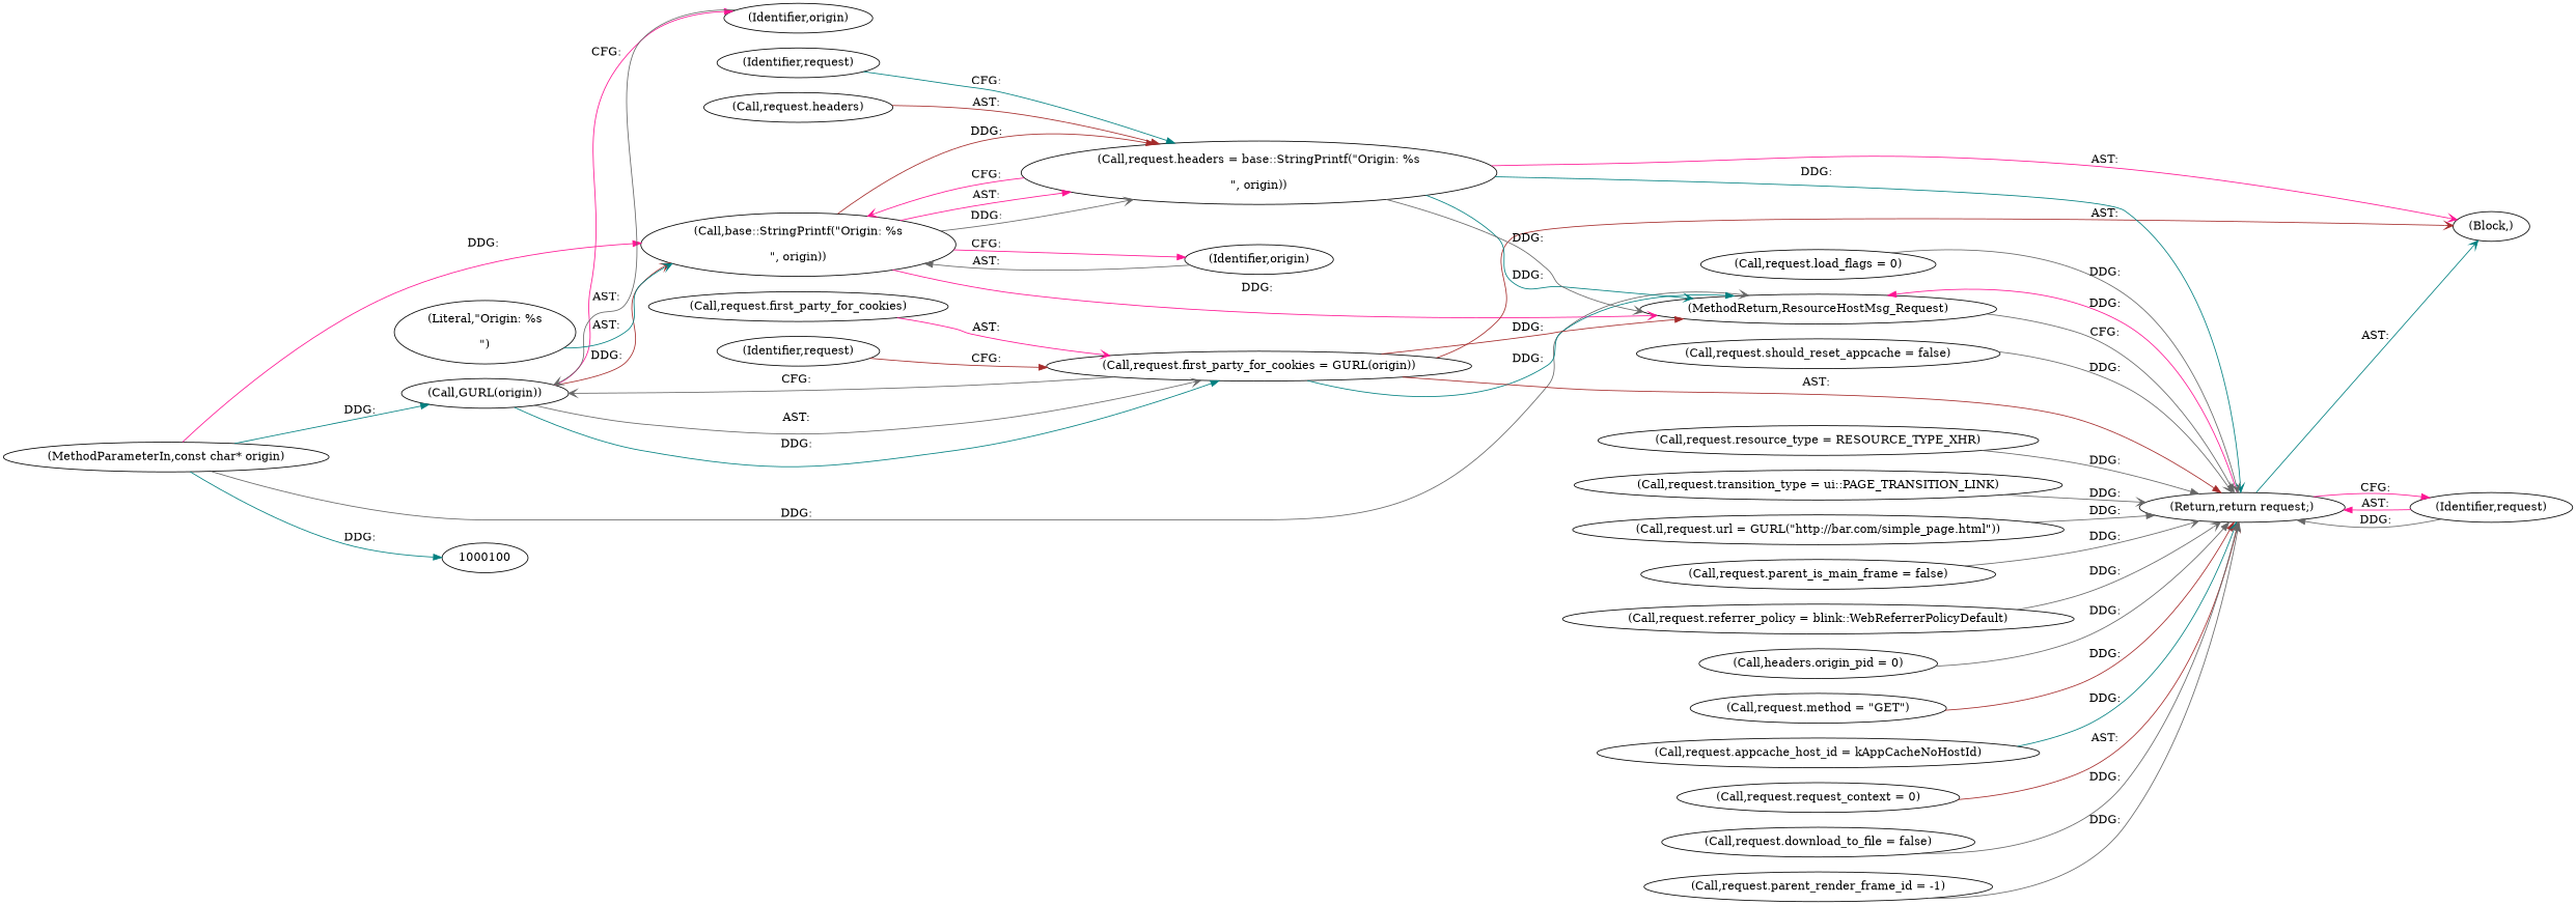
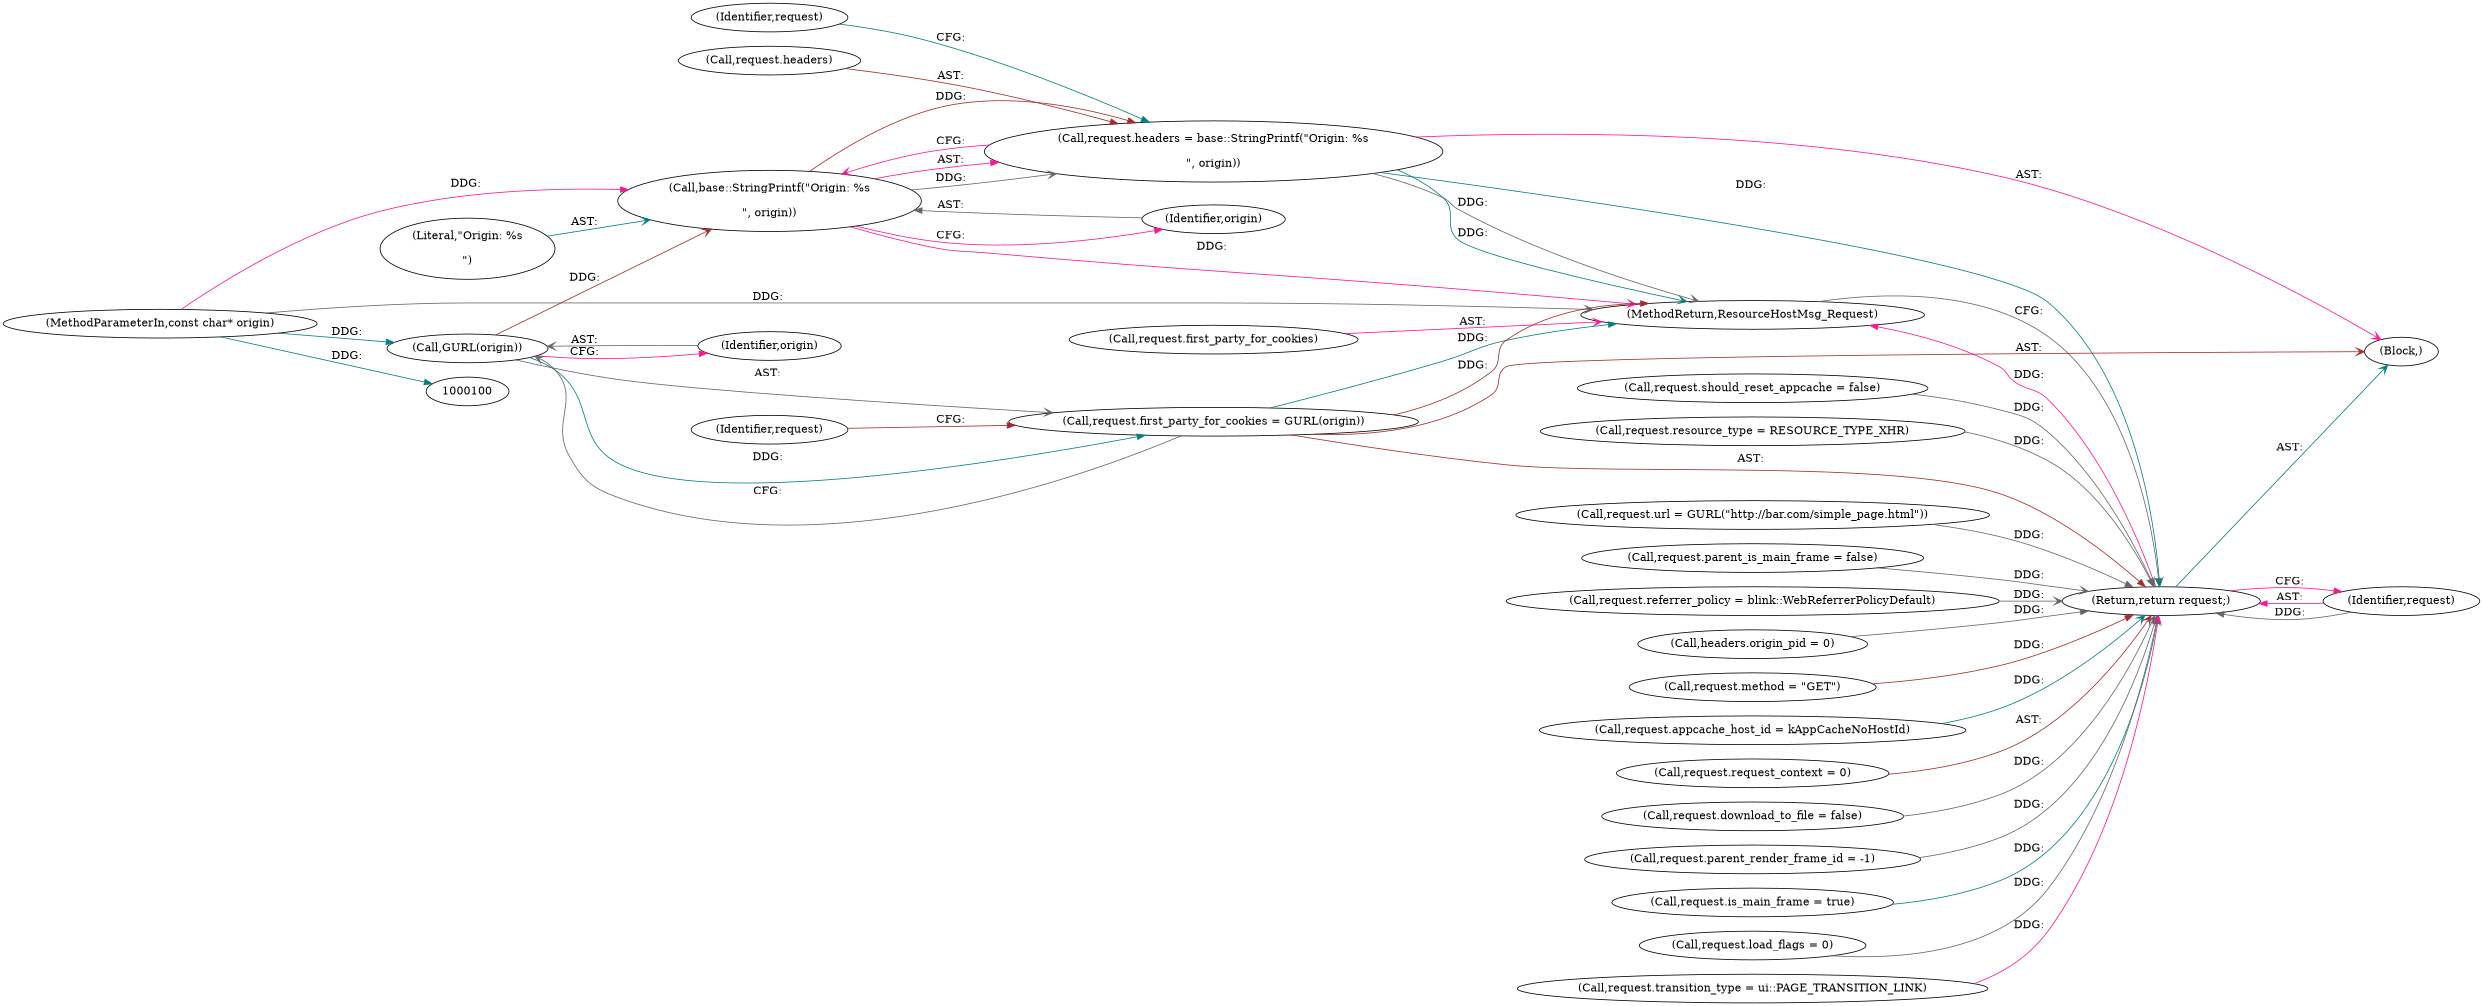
  digraph {
    rankdir=LR
    edge [arrowhead=normal color=gray40]
    n1 [label="(MethodParameterIn,const char* origin)"]
    n2 [label="(Call,GURL(origin))"]
    n3 [label="(Call,base::StringPrintf(\"Origin: %s\r\n\", origin))"]
    n4 [label="(MethodReturn,ResourceHostMsg_Request)"]
    1000100
    n6 [label="(Call,request.first_party_for_cookies = GURL(origin))"]
    n7 [label="(Identifier,origin)"]
    n8 [label="(Call,request.headers = base::StringPrintf(\"Origin: %s\r\n\", origin))"]
    n9 [label="(Identifier,origin)"]
    n10 [label="(Return,return request;)"]
    n11 [label="(Block,)"]
    n12 [label="(Identifier,request)"]
    n13 [label="(Call,request.referrer_policy = blink::WebReferrerPolicyDefault)"]
    n14 [label="(Call,headers.origin_pid = 0)"]
    n15 [label="(Call,request.method = \"GET\")"]
    n16 [label="(Call,request.appcache_host_id = kAppCacheNoHostId)"]
    n17 [label="(Call,request.request_context = 0)"]
    n18 [label="(Call,request.download_to_file = false)"]
    n19 [label="(Call,request.parent_render_frame_id = -1)"]
+   n20 [label="(Call,request.is_main_frame = true)"]
    n21 [label="(Call,request.first_party_for_cookies)"]
    n22 [label="(Literal,\"Origin: %s\r\n\")"]
    n23 [label="(Identifier,request)"]
    n24 [label="(Call,request.load_flags = 0)"]
    n25 [label="(Call,request.transition_type = ui::PAGE_TRANSITION_LINK)"]
    n26 [label="(Call,request.should_reset_appcache = false)"]
    n27 [label="(Call,request.url = GURL(\"http://bar.com/simple_page.html\"))"]
    n28 [label="(Call,request.headers)"]
    n29 [label="(Identifier,request)"]
    n30 [label="(Call,request.resource_type = RESOURCE_TYPE_XHR)"]
    n31 [label="(Call,request.parent_is_main_frame = false)"]
    n1 -> n2 [color=teal label="DDG: "]
    n1 -> n3 [color=deeppink label="DDG: "]
    n1 -> n4 [arrowhead=vee label="DDG: "]
    n1 -> 1000100 [color=teal label="DDG: "]
    n2 -> n3 [arrowhead=vee color=brown label="DDG: "]
    n2 -> n6 [arrowhead=vee label="AST: "]
    n2 -> n6 [color=teal label="DDG: "]
    n2 -> n7 [color=deeppink label="CFG: "]
    n3 -> n4 [arrowhead=vee color=deeppink label="DDG: "]
    n3 -> n8 [color=deeppink label="AST: "]
    n3 -> n8 [arrowhead=vee label="DDG: "]
    n3 -> n8 [color=brown label="DDG: "]
    n3 -> n9 [color=deeppink label="CFG: "]
    n4 -> n10 [label="CFG: "]
    n6 -> n2 [arrowhead=vee label="CFG: "]
    n6 -> n4 [color=teal label="DDG: "]
    n6 -> n4 [color=brown label="DDG: "]
    n6 -> n10 [color=brown label="AST: "]
    n6 -> n11 [arrowhead=vee color=brown label="AST: "]
    n7 -> n2 [arrowhead=vee label="AST: "]
    n8 -> n3 [arrowhead=vee color=deeppink label="CFG: "]
    n8 -> n4 [arrowhead=vee color=teal label="DDG: "]
    n8 -> n4 [arrowhead=vee label="DDG: "]
    n8 -> n10 [arrowhead=vee color=teal label="DDG: "]
    n8 -> n11 [arrowhead=vee color=deeppink label="AST: "]
    n9 -> n3 [label="AST: "]
    n10 -> n4 [color=deeppink label="DDG: "]
    n10 -> n11 [arrowhead=vee color=teal label="AST: "]
    n10 -> n12 [color=deeppink label="CFG: "]
    n12 -> n10 [color=deeppink label="AST: "]
    n12 -> n10 [label="DDG: "]
    n13 -> n10 [arrowhead=vee label="DDG: "]
    n14 -> n10 [label="DDG: "]
    n15 -> n10 [color=brown label="DDG: "]
    n16 -> n10 [arrowhead=vee color=teal label="DDG: "]
    n17 -> n10 [arrowhead=vee color=brown label="AST: "]
    n18 -> n10 [arrowhead=vee label="DDG: "]
    n19 -> n10 [label="DDG: "]
-   n21 -> n6 [arrowhead=vee color=deeppink label="AST: "]
+   n20 -> n10 [color=teal label="DDG: "]
+   n21 -> n4 [arrowhead=vee color=deeppink label="AST: "]
    n22 -> n3 [arrowhead=vee color=teal label="AST: "]
    n23 -> n8 [color=teal label="CFG: "]
    n24 -> n10 [arrowhead=vee label="DDG: "]
-   n25 -> n10 [arrowhead=vee label="DDG: "]
+   n25 -> n10 [arrowhead=vee color=deeppink label="DDG: "]
    n26 -> n10 [arrowhead=vee label="DDG: "]
    n27 -> n10 [label="DDG: "]
    n28 -> n8 [color=brown label="AST: "]
    n29 -> n6 [color=brown label="CFG: "]
    n30 -> n10 [label="DDG: "]
    n31 -> n10 [arrowhead=vee label="DDG: "]
  }
